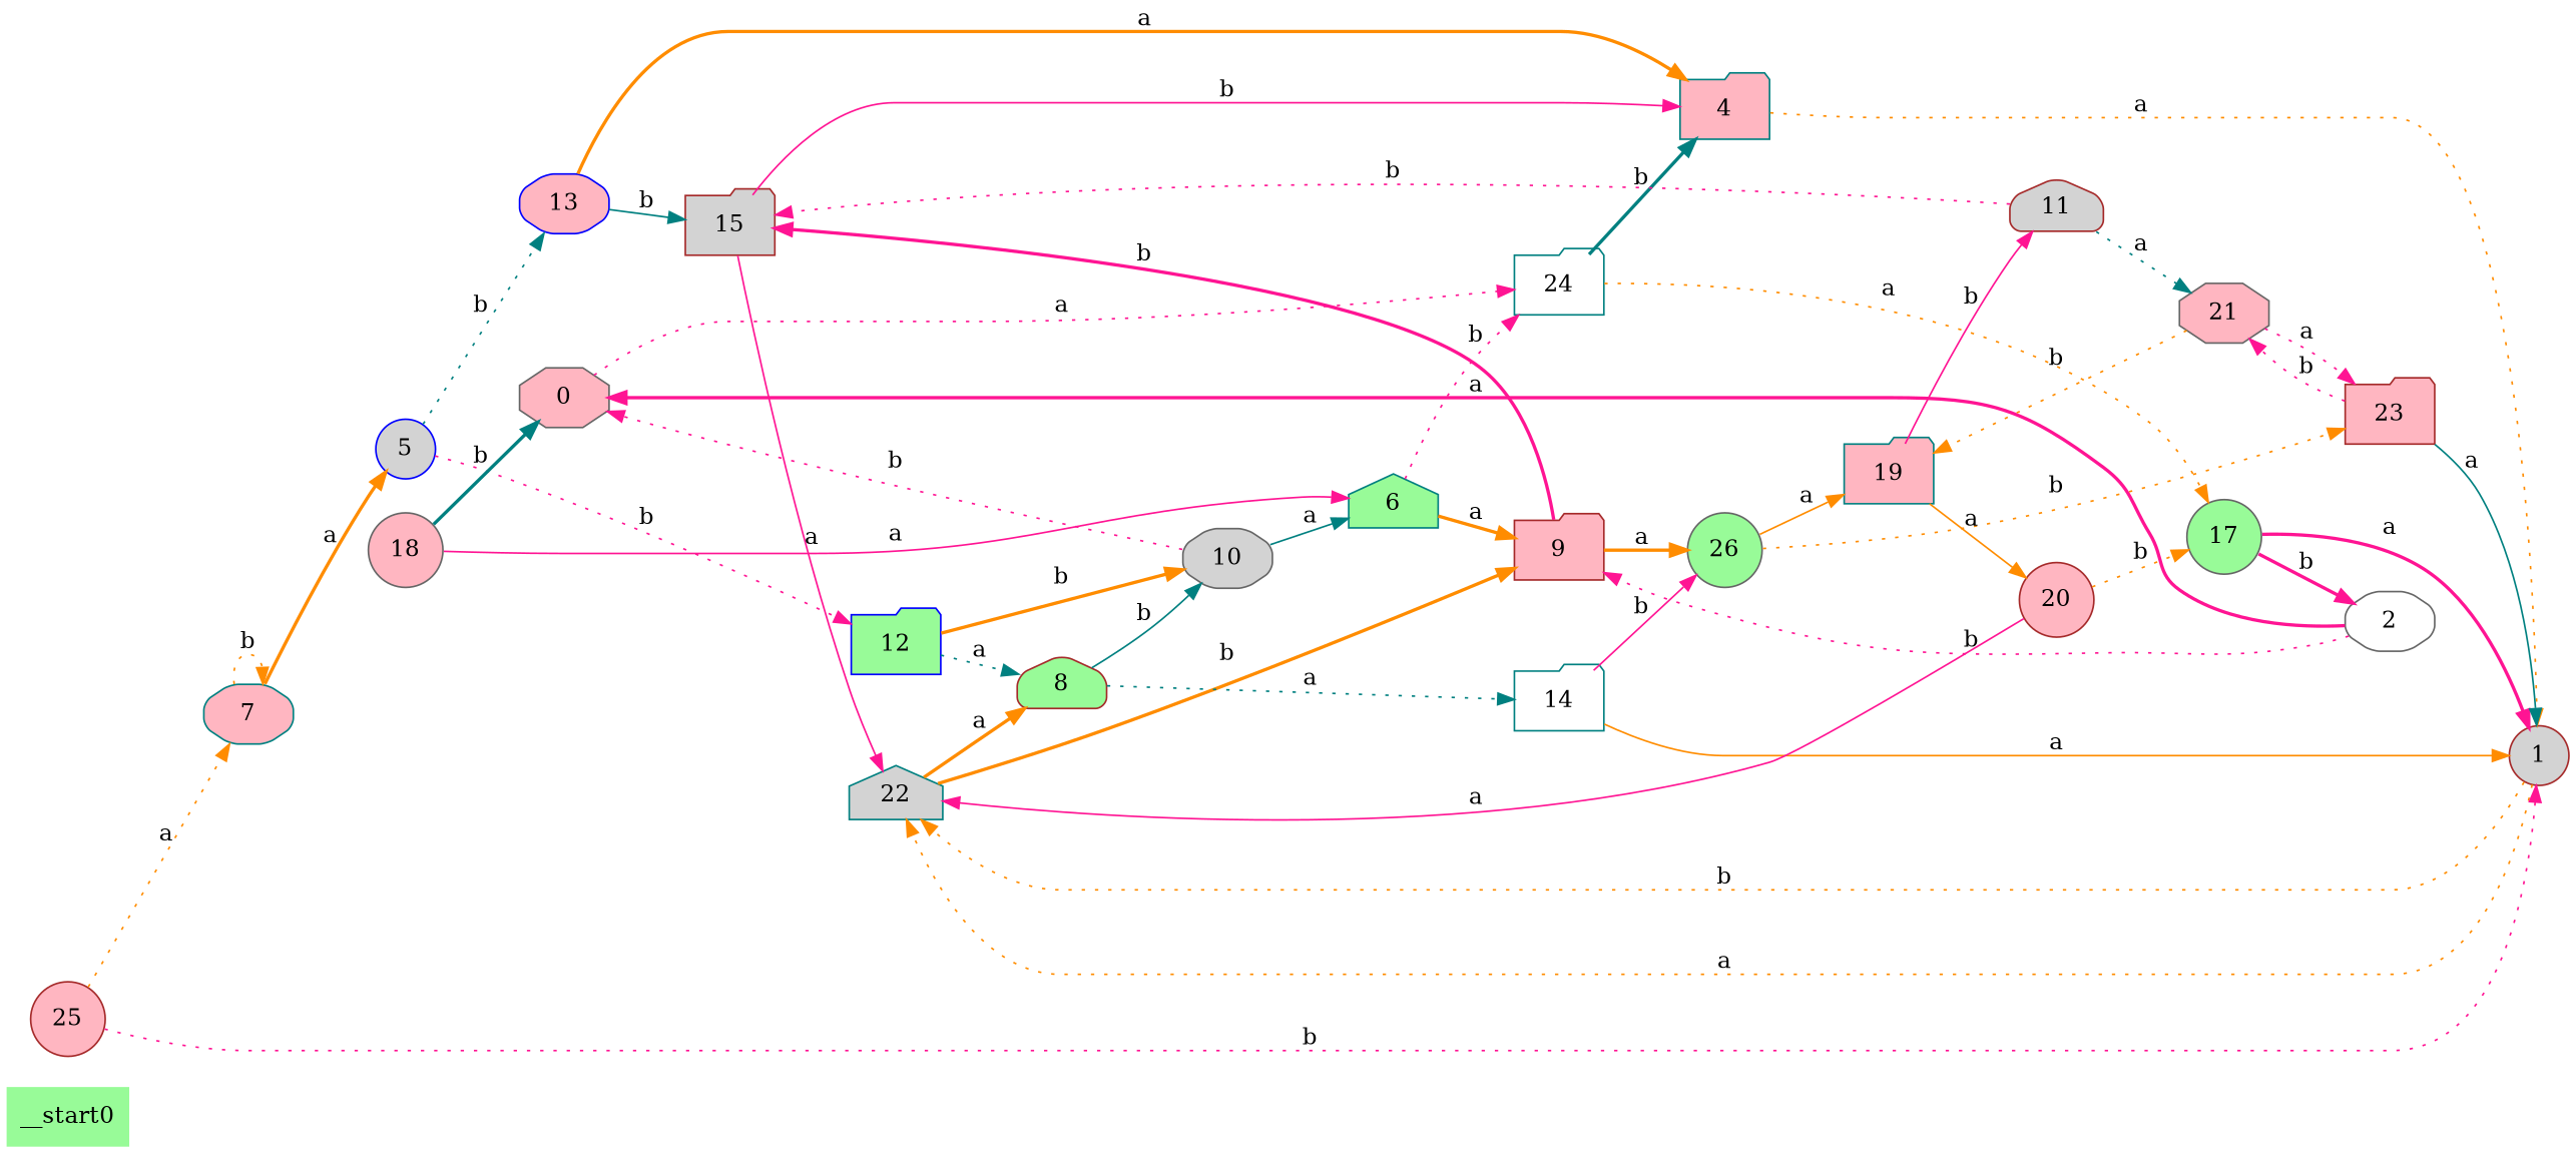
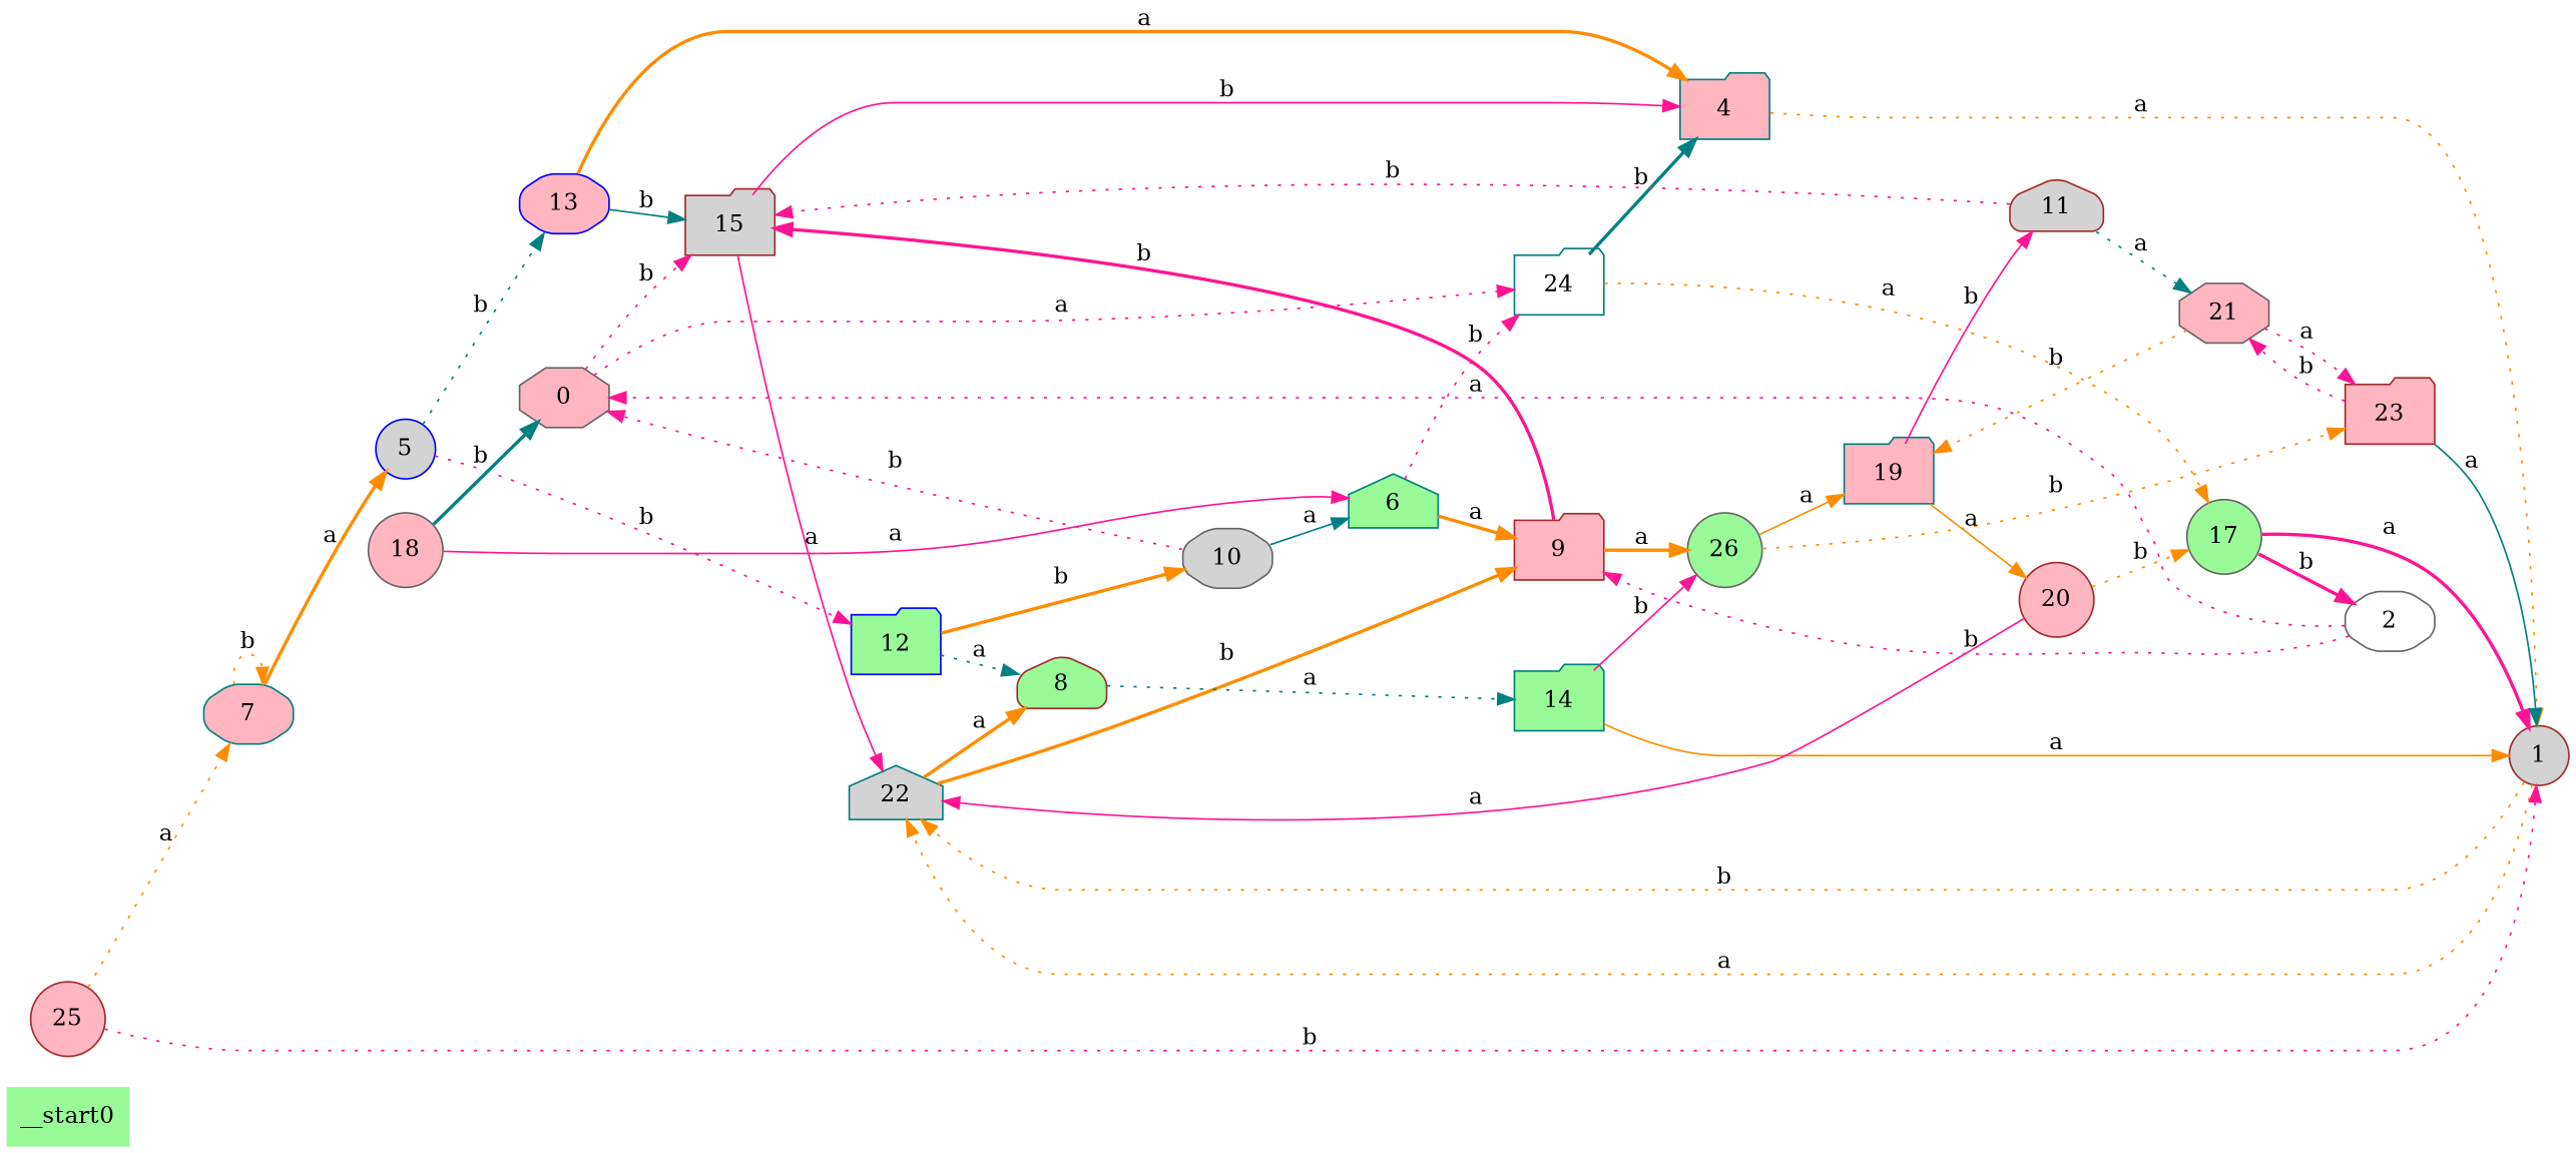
  digraph {
    rankdir=LR
    node [color=brown fillcolor=lightpink shape=folder style=filled]
    edge [color=deeppink style=dotted]
    __start0 [color=blue fillcolor=palegreen shape=none]
    n2 [color=gray40 label=0 shape=octagon]
    n3 [fillcolor=lightgrey label=15]
    n4 [color=teal fillcolor=white label=24]
    n5 [color=teal fillcolor=lightgrey label=22 shape=house]
    n6 [color=teal label=4 style="rounded,filled"]
    n7 [color=gray40 fillcolor=palegreen label=17 shape=circle style="rounded,filled"]
    n8 [fillcolor=lightgrey label=1 shape=circle]
    n9 [label=9]
    n10 [fillcolor=palegreen label=8 shape=house style="rounded,filled"]
    n11 [color=gray40 fillcolor=white label=2 shape=octagon style="rounded,filled"]
    n12 [color=gray40 fillcolor=palegreen label=26 shape=circle]
    n13 [color=gray40 fillcolor=lightgrey label=10 shape=octagon style="rounded,filled"]
    n14 [color=teal fillcolor=palegreen label=6 shape=house]
    n15 [color=teal label=19]
    n16 [label=23 style="rounded,filled"]
    n17 [color=blue fillcolor=lightgrey label=5 shape=circle]
    n18 [color=blue fillcolor=palegreen label=12 style="rounded,filled"]
    n19 [color=blue label=13 shape=octagon style="rounded,filled"]
    n20 [color=teal label=7 shape=octagon style="rounded,filled"]
-   n21 [color=teal fillcolor=white label=14]
+   n21 [color=teal fillcolor=palegreen label=14]
    n22 [fillcolor=lightgrey label=11 shape=house style="rounded,filled"]
    n23 [color=gray40 label=21 shape=octagon]
    n24 [label=25 shape=circle]
    n25 [color=gray40 label=18 shape=circle]
    n26 [label=20 shape=circle style="rounded,filled"]
+   n2 -> n3 [label=b]
    n2 -> n4 [label=a]
    n3 -> n5 [label=a style=solid]
    n3 -> n6 [label=b style=solid]
    n4 -> n6 [color=teal label=b style=bold]
    n4 -> n7 [color=darkorange label=a]
    n5 -> n9 [color=darkorange label=b style=bold]
    n5 -> n10 [color=darkorange label=a style=bold]
    n6 -> n8 [color=darkorange label=a]
    n7 -> n8 [label=a style=bold]
    n7 -> n11 [label=b style=bold]
    n8 -> n5 [color=darkorange label=a]
    n8 -> n5 [color=darkorange label=b]
    n9 -> n3 [label=b style=bold]
    n9 -> n12 [color=darkorange label=a style=bold]
-   n10 -> n13 [color=teal label=b style=solid]
    n10 -> n21 [color=teal label=a]
-   n11 -> n2 [label=a style=bold]
+   n11 -> n2 [label=a]
    n11 -> n9 [label=b]
    n12 -> n15 [color=darkorange label=a style=solid]
    n12 -> n16 [color=darkorange label=b]
    n13 -> n2 [label=b]
    n13 -> n14 [color=teal label=a style=solid]
    n14 -> n4 [label=b]
    n14 -> n9 [color=darkorange label=a style=bold]
    n15 -> n22 [label=b style=solid]
    n15 -> n26 [color=darkorange label=a style=solid]
    n16 -> n8 [color=teal label=a style=solid]
    n16 -> n23 [label=b]
    n17 -> n18 [label=b]
    n17 -> n19 [color=teal label=b]
    n18 -> n10 [color=teal label=a]
    n18 -> n13 [color=darkorange label=b style=bold]
    n19 -> n3 [color=teal label=b style=solid]
    n19 -> n6 [color=darkorange label=a style=bold]
    n20 -> n17 [color=darkorange label=a style=bold]
    n20 -> n20 [color=darkorange label=b]
    n21 -> n8 [color=darkorange label=a style=solid]
    n21 -> n12 [label=b style=solid]
    n22 -> n3 [label=b]
    n22 -> n23 [color=teal label=a]
    n23 -> n15 [color=darkorange label=b]
    n23 -> n16 [label=a]
    n24 -> n8 [label=b]
    n24 -> n20 [color=darkorange label=a]
    n25 -> n2 [color=teal label=b style=bold]
    n25 -> n14 [label=a style=solid]
    n26 -> n5 [label=a style=solid]
    n26 -> n7 [color=darkorange label=b]
  }
